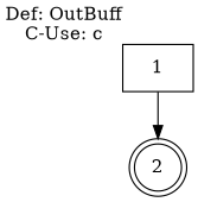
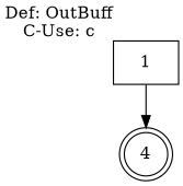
  digraph {
    rankdir=TB
    1 [shape=box xlabel="Def: OutBuff\nC-Use: c"]
-   2 [shape=doublecircle]
+   2 [shape=doublecircle label=4]
    1 -> 2
  }
